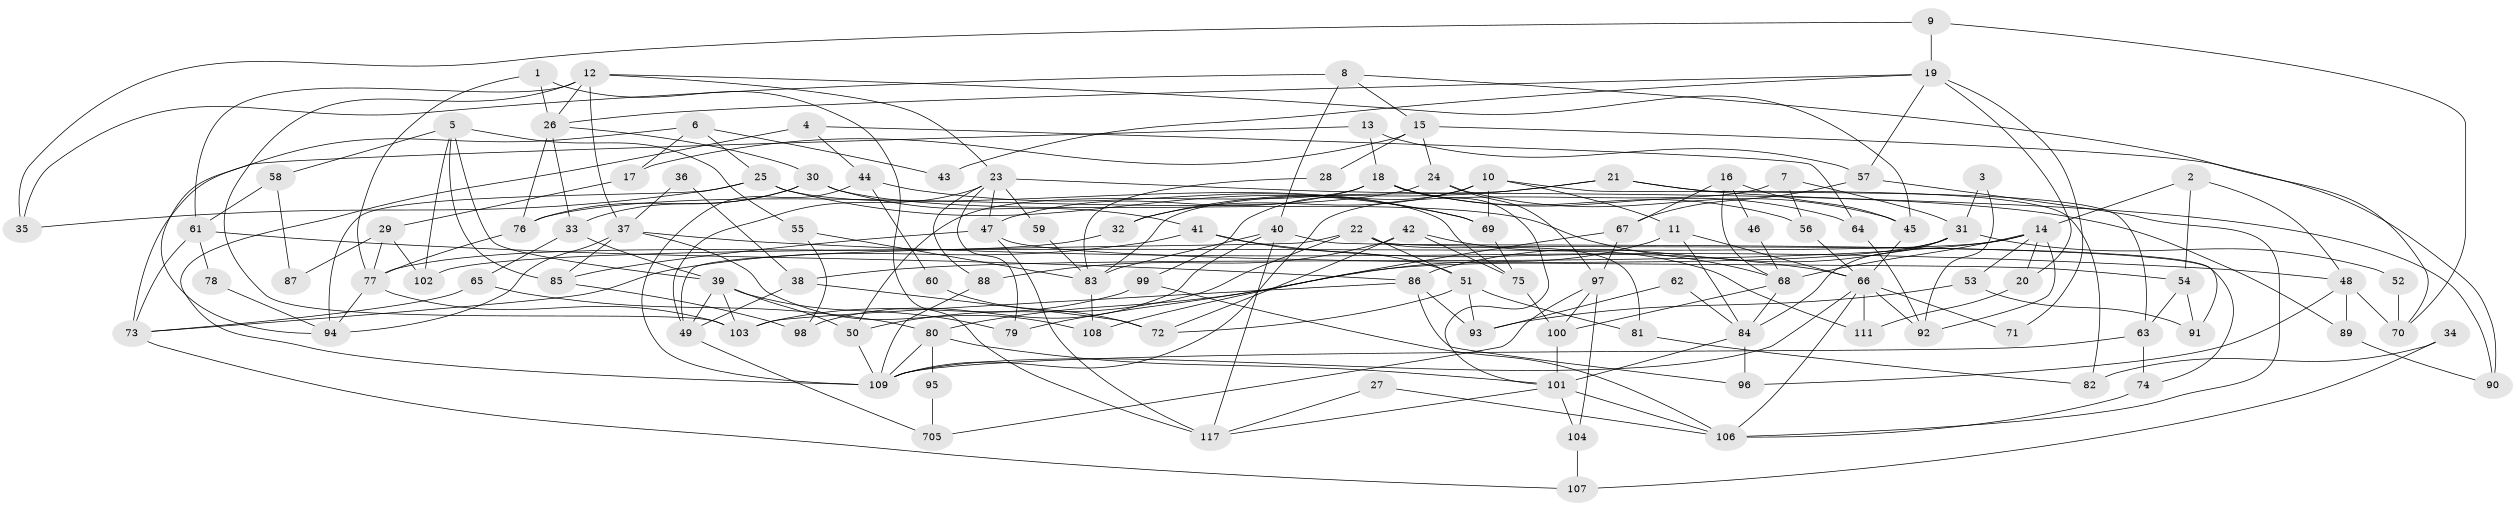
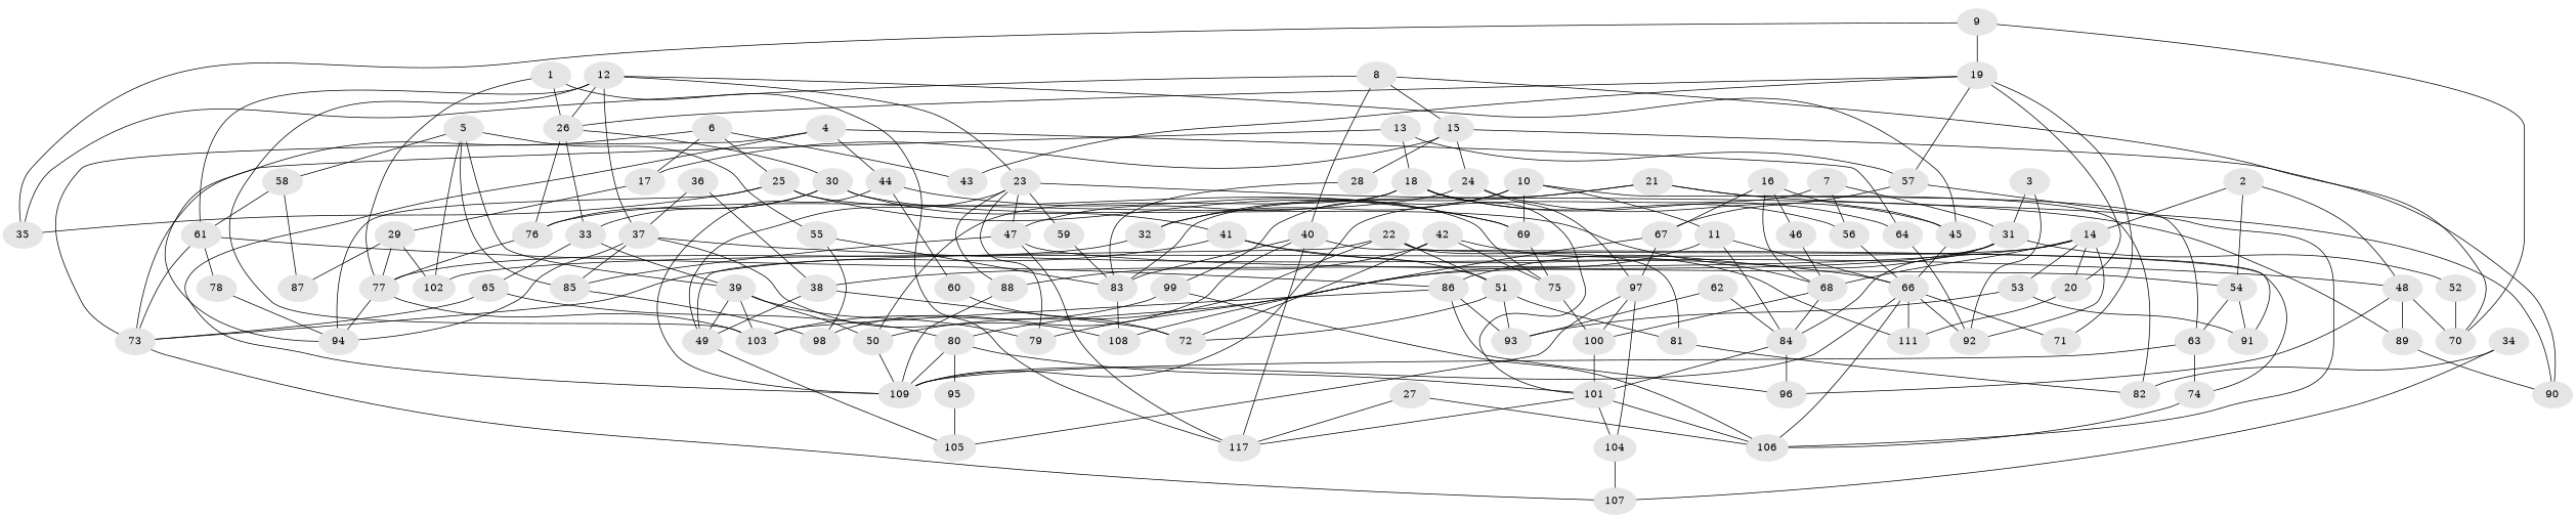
  graph {
    node [color=gray90 style=filled]
    1
    26
    77
    n4 [label=117]
    76
    30
    33
    94
    103
    2
    14
    48
    54
    92
    102
    20
    38
    53
    68
    70
    89
    96
    63
    91
    3
    31
    84
    52
    80
    86
    4
    44
    64
    73
    109
    69
    60
    107
    5
    39
    55
    58
    85
    79
    50
    49
    83
    98
    61
    87
    6
    17
    25
    43
    29
    35
    75
    7
    56
    66
    8
    15
    40
    24
    28
    90
    74
    9
    19
    57
    71
    10
    11
    32
    82
    99
    106
    111
    101
    12
    23
    37
    45
    47
    59
    88
    108
    78
    13
    18
    67
    72
    93
    100
    97
    16
    46
    104
    21
    22
    51
    81
-   105 [label=705]
+   105
    41
    65
    27
    95
    34
    36
    42
    62
    1 -- 26
    1 -- 77
    1 -- n4
    26 -- 76
    26 -- 30
    26 -- 33
    77 -- 94
    77 -- 103
    76 -- 77
    30 -- 76
    30 -- 33
    30 -- 68
    30 -- 41
    33 -- 39
    33 -- 65
    2 -- 14
    2 -- 48
    2 -- 54
    14 -- 92
    14 -- 102
    14 -- 20
    14 -- 38
    14 -- 53
    14 -- 68
    48 -- 70
    48 -- 89
    48 -- 96
    54 -- 63
    54 -- 91
    20 -- 111
    38 -- 49
    38 -- 72
    53 -- 91
    53 -- 93
    68 -- 84
    68 -- 100
    89 -- 90
    63 -- 109
    63 -- 74
    3 -- 92
    3 -- 31
    31 -- 84
    31 -- 52
    31 -- 80
    31 -- 86
    84 -- 96
    84 -- 101
    52 -- 70
    80 -- 109
    80 -- 101
    80 -- 95
    86 -- 103
    86 -- 96
    86 -- 93
    4 -- 44
    4 -- 64
+   4 -- 73
    4 -- 109
    44 -- 109
    44 -- 69
    44 -- 60
    64 -- 92
    73 -- 107
    69 -- 75
    60 -- 72
    5 -- 102
    5 -- 39
    5 -- 55
    5 -- 58
    5 -- 85
    39 -- 103
    39 -- 79
    39 -- 50
    39 -- 49
    55 -- 83
    55 -- 98
    58 -- 61
    58 -- 87
    85 -- 98
    50 -- 109
    49 -- 105
    83 -- 108
    61 -- 86
    61 -- 73
    61 -- 78
    6 -- 94
    6 -- 17
    6 -- 25
    6 -- 43
    17 -- 29
    25 -- 94
    25 -- 69
    25 -- 35
    25 -- 75
    29 -- 77
    29 -- 102
    29 -- 87
    75 -- 100
    7 -- 31
    7 -- 109
    7 -- 56
    56 -- 66
    66 -- 92
    66 -- 109
    66 -- 71
    66 -- 106
    66 -- 111
    8 -- 70
    8 -- 35
    8 -- 15
    8 -- 40
    15 -- 17
    15 -- 24
    15 -- 28
    15 -- 90
    40 -- n4
    40 -- 83
    40 -- 98
    40 -- 74
    24 -- 76
    24 -- 45
    24 -- 97
    28 -- 83
    74 -- 106
    9 -- 70
    9 -- 35
    9 -- 19
    19 -- 26
    19 -- 20
    19 -- 43
    19 -- 57
    19 -- 71
    57 -- 106
    57 -- 67
    10 -- 69
    10 -- 11
    10 -- 32
    10 -- 82
    10 -- 99
    11 -- 84
    11 -- 79
    11 -- 66
    32 -- 77
    99 -- 103
    99 -- 106
    101 -- n4
    101 -- 106
    101 -- 104
    12 -- 26
    12 -- 103
    12 -- 61
    12 -- 23
    12 -- 37
    12 -- 45
    23 -- 89
    23 -- 79
    23 -- 49
    23 -- 47
    23 -- 59
    23 -- 88
    37 -- 94
    37 -- 48
    37 -- 85
    37 -- 108
    45 -- 66
    47 -- n4
    47 -- 54
    47 -- 85
    59 -- 83
    88 -- 109
    78 -- 94
    13 -- 73
    13 -- 57
    13 -- 18
    18 -- 64
    18 -- 50
    18 -- 56
    18 -- 101
    18 -- 47
    67 -- 108
    67 -- 97
    100 -- 101
    97 -- 100
    97 -- 104
    97 -- 105
    16 -- 68
    16 -- 45
    16 -- 67
    16 -- 46
    46 -- 68
    104 -- 107
    21 -- 63
    21 -- 83
    21 -- 90
    21 -- 32
    22 -- 91
    22 -- 50
    22 -- 49
    22 -- 51
    22 -- 81
    51 -- 72
    51 -- 93
    51 -- 81
    81 -- 82
    41 -- 73
    41 -- 66
    41 -- 51
    65 -- 80
    65 -- 73
    27 -- n4
    27 -- 106
    95 -- 105
    34 -- 107
    34 -- 82
    36 -- 38
    36 -- 37
    42 -- 75
    42 -- 111
    42 -- 88
    42 -- 72
    62 -- 84
    62 -- 93
  }
